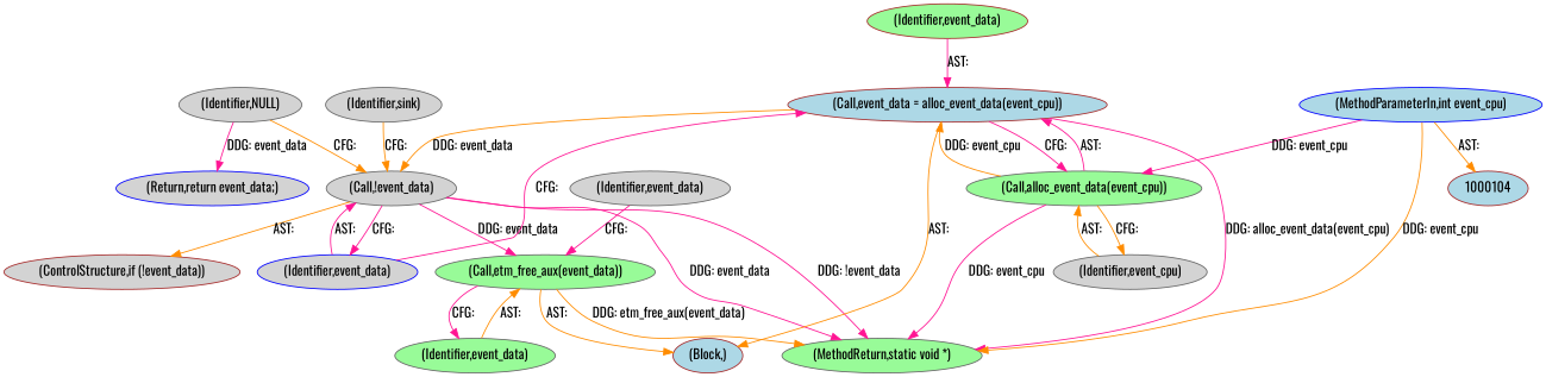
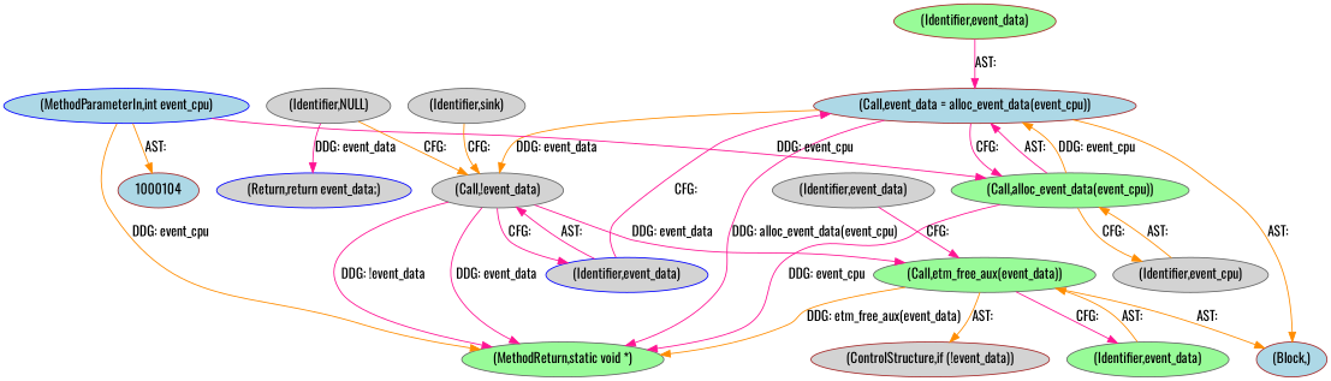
  digraph {
    fontname=Oswald
    node [color=gray40 fillcolor=lightgrey fontname=Oswald style=filled]
    edge [color=deeppink fontname=Oswald]
    n1 [fillcolor=palegreen label="(Call,etm_free_aux(event_data))"]
    n2 [color=brown fillcolor=lightblue label="(Block,)"]
    n3 [fillcolor=palegreen label="(MethodReturn,static void *)"]
    n4 [fillcolor=palegreen label="(Identifier,event_data)"]
    n5 [label="(Call,!event_data)"]
    n6 [color=brown label="(ControlStructure,if (!event_data))"]
    n7 [color=blue label="(Identifier,event_data)"]
    n8 [color=blue label="(Return,return event_data;)"]
    n9 [color=brown fillcolor=lightblue label="(Call,event_data = alloc_event_data(event_cpu))"]
    n10 [fillcolor=palegreen label="(Call,alloc_event_data(event_cpu))"]
    n11 [label="(Identifier,event_cpu)"]
    n12 [color=blue fillcolor=lightblue label="(MethodParameterIn,int event_cpu)"]
    1000104 [color=brown fillcolor=lightblue]
    n14 [label="(Identifier,NULL)"]
    n15 [label="(Identifier,event_data)"]
    n16 [label="(Identifier,sink)"]
    n17 [color=brown fillcolor=palegreen label="(Identifier,event_data)"]
    n1 -> n2 [color=darkorange label="AST: "]
    n1 -> n3 [color=darkorange label="DDG: etm_free_aux(event_data)"]
    n1 -> n4 [label="CFG: "]
    n4 -> n1 [color=darkorange label="AST: "]
    n5 -> n1 [label="DDG: event_data"]
    n5 -> n3 [label="DDG: !event_data"]
    n5 -> n3 [label="DDG: event_data"]
-   n5 -> n6 [color=darkorange label="AST: "]
+   n1 -> n6 [color=darkorange label="AST: "]
    n5 -> n7 [label="CFG: "]
    n7 -> n5 [label="AST: "]
    n7 -> n9 [label="CFG: "]
    n9 -> n2 [color=darkorange label="AST: "]
    n9 -> n3 [label="DDG: alloc_event_data(event_cpu)"]
    n9 -> n5 [color=darkorange label="DDG: event_data"]
    n9 -> n10 [label="CFG: "]
    n10 -> n3 [label="DDG: event_cpu"]
    n10 -> n9 [label="AST: "]
    n10 -> n9 [color=darkorange label="DDG: event_cpu"]
    n10 -> n11 [color=darkorange label="CFG: "]
    n11 -> n10 [color=darkorange label="AST: "]
    n12 -> n3 [color=darkorange label="DDG: event_cpu"]
    n12 -> n10 [label="DDG: event_cpu"]
    n12 -> 1000104 [color=darkorange label="AST: "]
    n14 -> n5 [color=darkorange label="CFG: "]
    n14 -> n8 [label="DDG: event_data"]
    n15 -> n1 [label="CFG: "]
    n16 -> n5 [color=darkorange label="CFG: "]
    n17 -> n9 [label="AST: "]
  }
